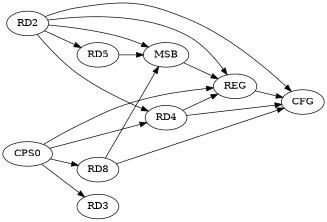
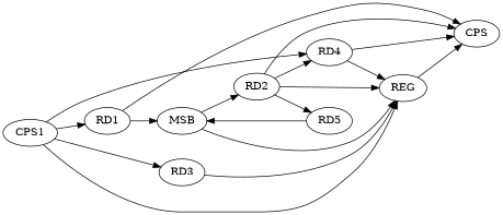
  strict digraph {
    rankdir=LR
-   n1 [label=RD8]
+   n1 [label=RD1]
    n2 [label=MSB]
-   n3 [label=CFG]
+   n3 [label=CPS]
    n4 [label=RD2]
    n5 [label=REG]
    n6 [label=RD5]
    n7 [label=RD4]
    n8 [label=RD3]
-   n9 [label=CPS0]
+   n9 [label=CPS1]
    n1 -> n2
    n1 -> n3
-   n4 -> n2
+   n2 -> n4
    n2 -> n5
    n4 -> n3
    n4 -> n5
    n4 -> n6
    n4 -> n7
    n5 -> n3
    n6 -> n2
    n7 -> n3
    n7 -> n5
+   n8 -> n5
    n9 -> n1
    n9 -> n5
    n9 -> n7
    n9 -> n8
  }
